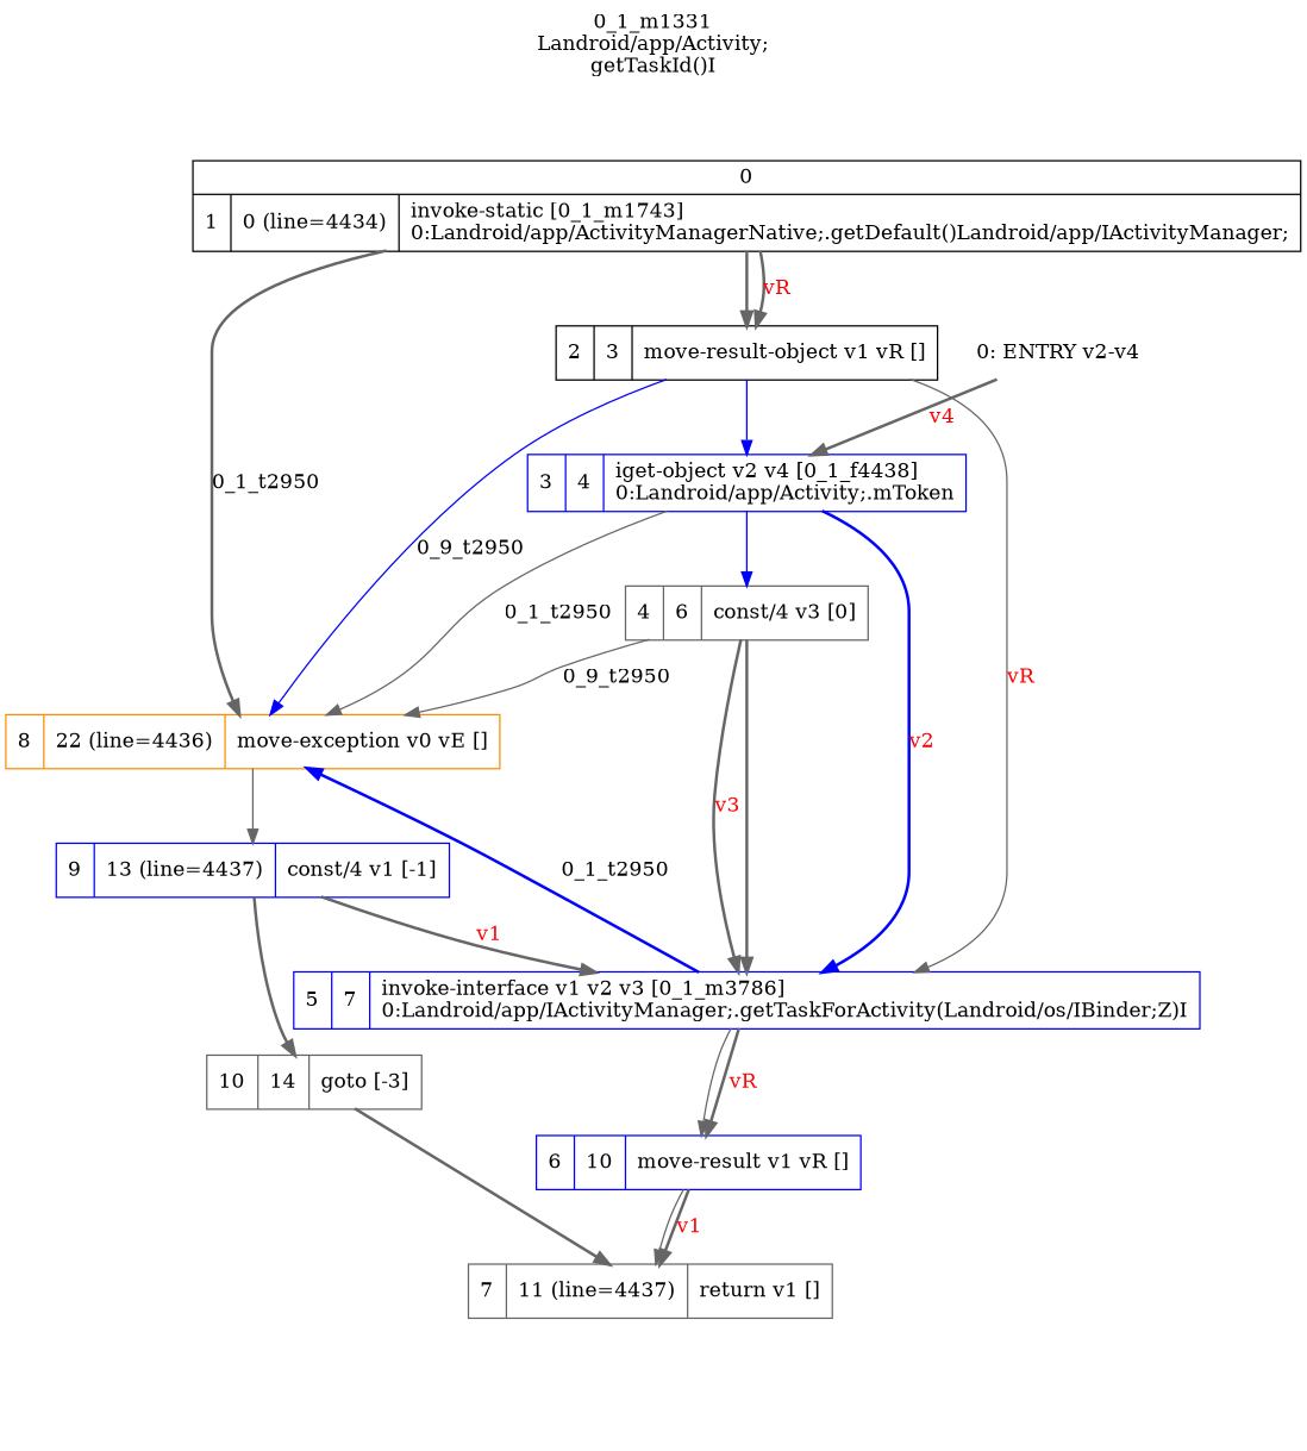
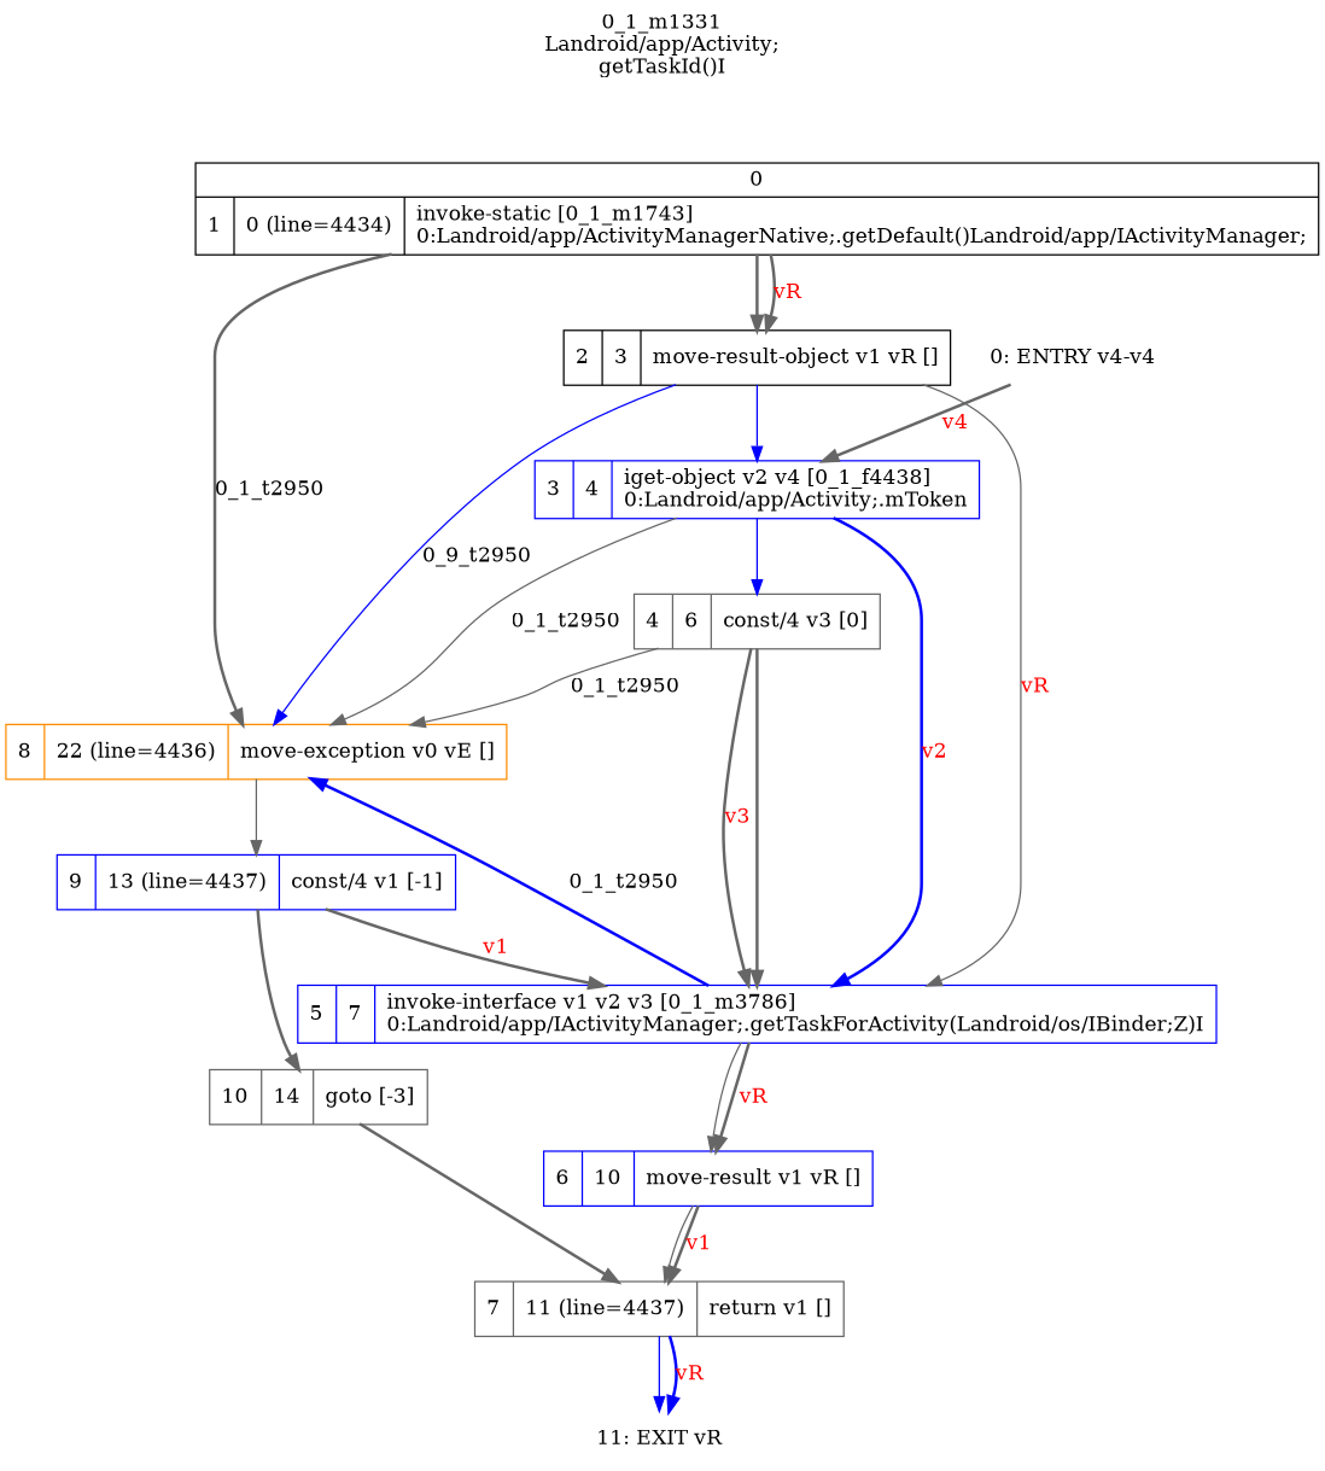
  digraph {
    label="0_1_m1331\nLandroid/app/Activity;\ngetTaskId()I"
    labelloc=t
    rankdir=UD
    node [color=blue shape=record]
    edge [color=gray40 fontcolor=blue style=bold]
    n1 [color=black label="{0|{1|0 (line=4434)|invoke-static [0_1_m1743]\l0:Landroid/app/ActivityManagerNative;.getDefault()Landroid/app/IActivityManager;\l}}"]
    n2 [color=black label="2|3|move-result-object v1 vR []\l"]
    n3 [color=darkorange label="8|22 (line=4436)|move-exception v0 vE []\l"]
    n4 [label="3|4|iget-object v2 v4 [0_1_f4438]\l0:Landroid/app/Activity;.mToken\l"]
    n5 [label="5|7|invoke-interface v1 v2 v3 [0_1_m3786]\l0:Landroid/app/IActivityManager;.getTaskForActivity(Landroid/os/IBinder;Z)I\l"]
    n6 [label="9|13 (line=4437)|const/4 v1 [-1]\l"]
    n7 [color=gray40 label="4|6|const/4 v3 [0]\l"]
    n8 [label="6|10|move-result v1 vR []\l"]
    n9 [color=gray40 label="7|11 (line=4437)|return v1 []\l"]
    n10 [color=gray40 label="10|14|goto [-3]\l"]
-   n11 [label="0: ENTRY v2-v4" shape=plaintext]
+   n11 [label="0: ENTRY v4-v4" shape=plaintext]
+   n12 [color=gray40 label="11: EXIT vR" shape=plaintext]
    n1 -> n2 [weight=100]
    n1 -> n2 [fontcolor=red label=vR]
    n1 -> n3 [label="0_1_t2950" fontcolor=""]
    n2 -> n3 [color=blue label="0_9_t2950" style=solid fontcolor=""]
    n2 -> n4 [color=blue style=solid weight=100]
    n2 -> n5 [fontcolor=red label=vR style=solid]
    n3 -> n6 [style=solid weight=100]
    n4 -> n3 [label="0_1_t2950" style=solid fontcolor=""]
    n4 -> n5 [color=blue fontcolor=red label=v2]
    n4 -> n7 [color=blue style=solid weight=100]
    n5 -> n3 [color=blue label="0_1_t2950" fontcolor=""]
    n5 -> n8 [style=solid weight=100]
    n5 -> n8 [fontcolor=red label=vR]
    n6 -> n5 [fontcolor=red label=v1]
    n6 -> n10 [weight=100]
-   n7 -> n3 [label="0_9_t2950" style=solid fontcolor=""]
+   n7 -> n3 [label="0_1_t2950" style=solid fontcolor=""]
    n7 -> n5 [weight=100]
    n7 -> n5 [fontcolor=red label=v3]
    n8 -> n9 [style=solid weight=100]
    n8 -> n9 [fontcolor=red label=v1]
+   n9 -> n12 [color=blue style=solid weight=100]
+   n9 -> n12 [color=blue fontcolor=red label=vR]
    n10 -> n9 [weight=100]
    n11 -> n4 [fontcolor=red label=v4]
  }
